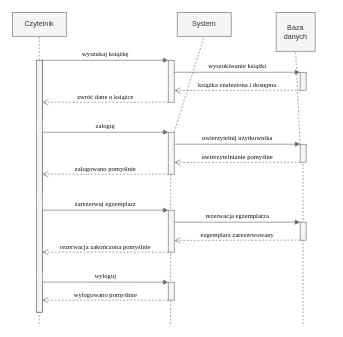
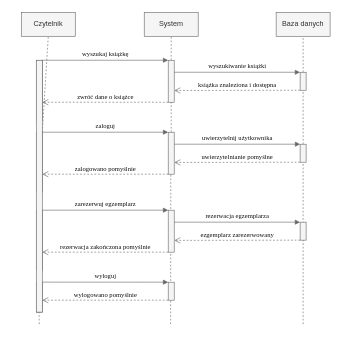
  <mxCell id="0" />
  <mxCell id="1" parent="0" />
  <mxCell id="2" value="&lt;font style=&quot;font-size: 11px&quot; color=&quot;#0d0d0d&quot;&gt;zaloguj&lt;/font&gt;" style="html=1;verticalAlign=bottom;endArrow=block;entryX=0;entryY=0;strokeColor=#666666;fontFamily=Tahoma;fontSize=14;fontColor=#000066;entryDx=0;entryDy=0;entryPerimeter=0;fillColor=#f5f5f5;" parent="1" target="12" edge="1"><mxGeometry relative="1" as="geometry"><mxPoint x="69.5" y="220" as="sourcePoint" /></mxGeometry></mxCell>
  <mxCell id="3" value="&lt;font color=&quot;#0d0d0d&quot; style=&quot;font-size: 11px&quot;&gt;uwierzytelnianie pomyślne&lt;/font&gt;" style="html=1;verticalAlign=bottom;endArrow=open;dashed=1;endSize=8;strokeColor=#666666;fontFamily=Tahoma;fontSize=10;fontColor=#000066;exitX=-0.02;exitY=1;exitDx=0;exitDy=0;exitPerimeter=0;entryX=1.02;entryY=0.72;entryDx=0;entryDy=0;entryPerimeter=0;fillColor=#f5f5f5;" parent="1" source="13" target="12" edge="1"><mxGeometry relative="1" as="geometry"><mxPoint x="500" y="265" as="sourcePoint" /><mxPoint x="340" y="260" as="targetPoint" /></mxGeometry></mxCell>
- <mxCell id="4" value="Czytelnik" style="rounded=0;whiteSpace=wrap;html=1;fillColor=#f5f5f5;strokeColor=#666666;fontColor=#333333;" parent="1" vertex="1"><mxGeometry x="20" y="20" width="90" height="40" as="geometry" /></mxCell>
+ <mxCell id="4" value="Czytelnik" style="rounded=0;whiteSpace=wrap;html=1;fillColor=#f5f5f5;strokeColor=#666666;fontColor=#333333;" parent="1" vertex="1"><mxGeometry x="35" y="20" width="90" height="40" as="geometry" /></mxCell>
  <mxCell id="5" value="" style="endArrow=none;dashed=1;html=1;entryX=0.5;entryY=1;entryDx=0;entryDy=0;fillColor=#f5f5f5;strokeColor=#666666;" parent="1" source="6" target="4" edge="1"><mxGeometry width="50" height="50" relative="1" as="geometry"><mxPoint x="65" y="821" as="sourcePoint" /><mxPoint x="74.5" y="98" as="targetPoint" /></mxGeometry></mxCell>
  <mxCell id="6" value="" style="html=1;points=[];perimeter=orthogonalPerimeter;strokeColor=#666666;fillColor=#f5f5f5;fontFamily=Tahoma;fontSize=14;align=center;fontColor=#333333;" parent="1" vertex="1"><mxGeometry x="60" y="220" width="10" height="100" as="geometry" /></mxCell>
  <mxCell id="7" value="" style="endArrow=none;dashed=1;html=1;entryX=0.5;entryY=1;entryDx=0;entryDy=0;fillColor=#f5f5f5;strokeColor=#666666;" parent="1" source="31" target="6" edge="1"><mxGeometry width="50" height="50" relative="1" as="geometry"><mxPoint x="65" y="660" as="sourcePoint" /><mxPoint x="65" y="70" as="targetPoint" /></mxGeometry></mxCell>
- <mxCell id="8" value="Baza danych" style="rounded=0;whiteSpace=wrap;html=1;fillColor=#f5f5f5;strokeColor=#666666;fontColor=#333333;" parent="1" vertex="1"><mxGeometry x="460" y="20" width="65" height="65" as="geometry" /></mxCell>
+ <mxCell id="8" value="Baza danych" style="rounded=0;whiteSpace=wrap;html=1;fillColor=#f5f5f5;strokeColor=#666666;fontColor=#333333;" parent="1" vertex="1"><mxGeometry x="460" y="20" width="90" height="40" as="geometry" /></mxCell>
  <mxCell id="9" value="" style="endArrow=none;dashed=1;html=1;entryX=0.5;entryY=1;entryDx=0;entryDy=0;fillColor=#f5f5f5;strokeColor=#666666;" parent="1" source="13" target="8" edge="1"><mxGeometry width="50" height="50" relative="1" as="geometry"><mxPoint x="515" y="821" as="sourcePoint" /><mxPoint x="580" y="200" as="targetPoint" /></mxGeometry></mxCell>
- <mxCell id="10" value="System" style="rounded=0;whiteSpace=wrap;html=1;fillColor=#f5f5f5;strokeColor=#666666;fontColor=#333333;" parent="1" vertex="1"><mxGeometry x="295" y="20" width="90" height="40" as="geometry" /></mxCell>
+ <mxCell id="10" value="System" style="rounded=0;whiteSpace=wrap;html=1;fillColor=#f5f5f5;strokeColor=#666666;fontColor=#333333;" parent="1" vertex="1"><mxGeometry x="240" y="20" width="90" height="40" as="geometry" /></mxCell>
  <mxCell id="11" value="" style="endArrow=none;dashed=1;html=1;entryX=0.5;entryY=1;entryDx=0;entryDy=0;fillColor=#f5f5f5;strokeColor=#666666;" parent="1" source="12" target="10" edge="1"><mxGeometry width="50" height="50" relative="1" as="geometry"><mxPoint x="414.5" y="844" as="sourcePoint" /><mxPoint x="414.5" y="90" as="targetPoint" /></mxGeometry></mxCell>
  <mxCell id="12" value="" style="html=1;points=[];perimeter=orthogonalPerimeter;strokeColor=#666666;fillColor=#f5f5f5;fontFamily=Tahoma;fontSize=14;align=center;fontColor=#333333;" parent="1" vertex="1"><mxGeometry x="280" y="220" width="10" height="70" as="geometry" /></mxCell>
  <mxCell id="13" value="" style="html=1;points=[];perimeter=orthogonalPerimeter;strokeColor=#666666;fillColor=#f5f5f5;fontFamily=Tahoma;fontSize=14;align=center;fontColor=#333333;" parent="1" vertex="1"><mxGeometry x="500" y="240" width="10" height="30" as="geometry" /></mxCell>
  <mxCell id="14" value="" style="endArrow=none;dashed=1;html=1;entryX=0.5;entryY=1;entryDx=0;entryDy=0;rounded=0;fillColor=#f5f5f5;strokeColor=#666666;" parent="1" target="13" edge="1"><mxGeometry width="50" height="50" relative="1" as="geometry"><mxPoint x="505" y="540" as="sourcePoint" /><mxPoint x="515" y="67" as="targetPoint" /></mxGeometry></mxCell>
  <mxCell id="15" value="" style="endArrow=none;dashed=1;html=1;rounded=0;entryX=0.429;entryY=0.996;entryDx=0;entryDy=0;entryPerimeter=0;fillColor=#f5f5f5;strokeColor=#666666;" parent="1" target="12" edge="1"><mxGeometry width="50" height="50" relative="1" as="geometry"><mxPoint x="284" y="540" as="sourcePoint" /><mxPoint x="450" y="150" as="targetPoint" /></mxGeometry></mxCell>
  <mxCell id="16" value="&lt;font color=&quot;#0d0d0d&quot; style=&quot;font-size: 11px&quot;&gt;zalogowano pomyślnie&lt;/font&gt;" style="html=1;verticalAlign=bottom;endArrow=open;dashed=1;endSize=8;strokeColor=#666666;fontFamily=Tahoma;fontSize=10;fontColor=#000066;exitX=0;exitY=1;exitDx=0;exitDy=0;exitPerimeter=0;entryX=1;entryY=0.7;entryDx=0;entryDy=0;entryPerimeter=0;fillColor=#f5f5f5;" parent="1" source="12" target="6" edge="1"><mxGeometry relative="1" as="geometry"><mxPoint x="260" y="292" as="sourcePoint" /><mxPoint x="120" y="300" as="targetPoint" /></mxGeometry></mxCell>
  <mxCell id="17" value="&lt;font style=&quot;font-size: 11px&quot; color=&quot;#0d0d0d&quot;&gt;wyszukaj książkę&lt;/font&gt;" style="html=1;verticalAlign=bottom;endArrow=block;entryX=0;entryY=0;strokeColor=#666666;fontFamily=Tahoma;fontSize=14;fontColor=#000066;entryDx=0;entryDy=0;entryPerimeter=0;fillColor=#f5f5f5;" parent="1" target="20" edge="1"><mxGeometry relative="1" as="geometry"><mxPoint x="69.5" y="100" as="sourcePoint" /></mxGeometry></mxCell>
  <mxCell id="18" value="&lt;font color=&quot;#0d0d0d&quot; style=&quot;font-size: 11px&quot;&gt;książka znaleziona i dostępna&lt;/font&gt;" style="html=1;verticalAlign=bottom;endArrow=open;dashed=1;endSize=8;strokeColor=#666666;fontFamily=Tahoma;fontSize=10;fontColor=#000066;exitX=-0.02;exitY=1;exitDx=0;exitDy=0;exitPerimeter=0;entryX=1.02;entryY=0.72;entryDx=0;entryDy=0;entryPerimeter=0;fillColor=#f5f5f5;" parent="1" source="21" target="20" edge="1"><mxGeometry relative="1" as="geometry"><mxPoint x="500" y="145" as="sourcePoint" /><mxPoint x="340" y="140" as="targetPoint" /></mxGeometry></mxCell>
  <mxCell id="19" value="" style="html=1;points=[];perimeter=orthogonalPerimeter;strokeColor=#666666;fillColor=#f5f5f5;fontFamily=Tahoma;fontSize=14;align=center;fontColor=#333333;" parent="1" vertex="1"><mxGeometry x="60" y="100" width="10" height="100" as="geometry" /></mxCell>
  <mxCell id="20" value="" style="html=1;points=[];perimeter=orthogonalPerimeter;strokeColor=#666666;fillColor=#f5f5f5;fontFamily=Tahoma;fontSize=14;align=center;fontColor=#333333;" parent="1" vertex="1"><mxGeometry x="280" y="100" width="10" height="70" as="geometry" /></mxCell>
  <mxCell id="21" value="" style="html=1;points=[];perimeter=orthogonalPerimeter;strokeColor=#666666;fillColor=#f5f5f5;fontFamily=Tahoma;fontSize=14;align=center;fontColor=#333333;" parent="1" vertex="1"><mxGeometry x="500" y="120" width="10" height="30" as="geometry" /></mxCell>
  <mxCell id="22" value="&lt;font color=&quot;#0d0d0d&quot; style=&quot;font-size: 11px&quot;&gt;zwróć dane o książce&lt;/font&gt;" style="html=1;verticalAlign=bottom;endArrow=open;dashed=1;endSize=8;strokeColor=#666666;fontFamily=Tahoma;fontSize=10;fontColor=#000066;exitX=0;exitY=1;exitDx=0;exitDy=0;exitPerimeter=0;entryX=1;entryY=0.7;entryDx=0;entryDy=0;entryPerimeter=0;fillColor=#f5f5f5;" parent="1" source="20" target="19" edge="1"><mxGeometry relative="1" as="geometry"><mxPoint x="260" y="172" as="sourcePoint" /><mxPoint x="120" y="180" as="targetPoint" /></mxGeometry></mxCell>
  <mxCell id="23" value="&lt;font style=&quot;font-size: 11px&quot; color=&quot;#0d0d0d&quot;&gt;zarezerwuj egzemplarz&lt;/font&gt;" style="html=1;verticalAlign=bottom;endArrow=block;entryX=0;entryY=0;strokeColor=#666666;fontFamily=Tahoma;fontSize=14;fontColor=#000066;entryDx=0;entryDy=0;entryPerimeter=0;fillColor=#f5f5f5;" parent="1" target="26" edge="1"><mxGeometry relative="1" as="geometry"><mxPoint x="69.5" y="350" as="sourcePoint" /></mxGeometry></mxCell>
  <mxCell id="24" value="&lt;font color=&quot;#0d0d0d&quot; style=&quot;font-size: 11px&quot;&gt;ezgemplarz zarezerwowany&lt;/font&gt;" style="html=1;verticalAlign=bottom;endArrow=open;dashed=1;endSize=8;strokeColor=#666666;fontFamily=Tahoma;fontSize=10;fontColor=#000066;exitX=-0.02;exitY=1;exitDx=0;exitDy=0;exitPerimeter=0;entryX=1.02;entryY=0.72;entryDx=0;entryDy=0;entryPerimeter=0;fillColor=#f5f5f5;" parent="1" source="27" target="26" edge="1"><mxGeometry relative="1" as="geometry"><mxPoint x="500" y="395" as="sourcePoint" /><mxPoint x="340" y="390" as="targetPoint" /></mxGeometry></mxCell>
  <mxCell id="25" value="" style="html=1;points=[];perimeter=orthogonalPerimeter;strokeColor=#666666;fillColor=#f5f5f5;fontFamily=Tahoma;fontSize=14;align=center;fontColor=#333333;" parent="1" vertex="1"><mxGeometry x="60" y="350" width="10" height="100" as="geometry" /></mxCell>
  <mxCell id="26" value="" style="html=1;points=[];perimeter=orthogonalPerimeter;strokeColor=#666666;fillColor=#f5f5f5;fontFamily=Tahoma;fontSize=14;align=center;fontColor=#333333;" parent="1" vertex="1"><mxGeometry x="280" y="350" width="10" height="70" as="geometry" /></mxCell>
  <mxCell id="27" value="" style="html=1;points=[];perimeter=orthogonalPerimeter;strokeColor=#666666;fillColor=#f5f5f5;fontFamily=Tahoma;fontSize=14;align=center;fontColor=#333333;" parent="1" vertex="1"><mxGeometry x="500" y="370" width="10" height="30" as="geometry" /></mxCell>
  <mxCell id="28" value="&lt;font color=&quot;#0d0d0d&quot; style=&quot;font-size: 11px&quot;&gt;rezerwacja zakończona pomyślnie&lt;/font&gt;" style="html=1;verticalAlign=bottom;endArrow=open;dashed=1;endSize=8;strokeColor=#666666;fontFamily=Tahoma;fontSize=10;fontColor=#000066;exitX=0;exitY=1;exitDx=0;exitDy=0;exitPerimeter=0;entryX=1;entryY=0.7;entryDx=0;entryDy=0;entryPerimeter=0;fillColor=#f5f5f5;" parent="1" source="26" target="25" edge="1"><mxGeometry relative="1" as="geometry"><mxPoint x="260" y="422" as="sourcePoint" /><mxPoint x="120" y="430" as="targetPoint" /></mxGeometry></mxCell>
  <mxCell id="29" value="&lt;font color=&quot;#0d0d0d&quot; style=&quot;font-size: 11px&quot;&gt;wylogowano pomyślnie&lt;/font&gt;" style="html=1;verticalAlign=bottom;endArrow=open;dashed=1;endSize=8;strokeColor=#666666;fontFamily=Tahoma;fontSize=10;fontColor=#000066;exitX=-0.02;exitY=1;exitDx=0;exitDy=0;exitPerimeter=0;fillColor=#f5f5f5;" parent="1" source="30" target="31" edge="1"><mxGeometry relative="1" as="geometry"><mxPoint x="280" y="495.1" as="sourcePoint" /><mxPoint x="70.2" y="500.5" as="targetPoint" /></mxGeometry></mxCell>
  <mxCell id="30" value="" style="html=1;points=[];perimeter=orthogonalPerimeter;strokeColor=#666666;fillColor=#f5f5f5;fontFamily=Tahoma;fontSize=14;align=center;fontColor=#333333;" parent="1" vertex="1"><mxGeometry x="280" y="470.1" width="10" height="30" as="geometry" /></mxCell>
  <mxCell id="31" value="" style="html=1;points=[];perimeter=orthogonalPerimeter;strokeColor=#666666;fillColor=#f5f5f5;fontFamily=Tahoma;fontSize=14;align=center;fontColor=#333333;" parent="1" vertex="1"><mxGeometry x="60" y="470.1" width="10" height="50" as="geometry" /></mxCell>
  <mxCell id="32" value="" style="endArrow=none;dashed=1;html=1;fillColor=#f5f5f5;strokeColor=#666666;" parent="1" edge="1"><mxGeometry width="50" height="50" relative="1" as="geometry"><mxPoint x="65" y="540" as="sourcePoint" /><mxPoint x="64.66" y="520.1" as="targetPoint" /></mxGeometry></mxCell>
  <mxCell id="33" value="&lt;font style=&quot;font-size: 11px&quot; color=&quot;#0d0d0d&quot;&gt;wyloguj&lt;/font&gt;" style="html=1;verticalAlign=bottom;endArrow=block;strokeColor=#666666;fontFamily=Tahoma;fontSize=14;fontColor=#000066;exitX=1;exitY=-0.002;exitDx=0;exitDy=0;exitPerimeter=0;fillColor=#f5f5f5;" parent="1" source="31" target="30" edge="1"><mxGeometry relative="1" as="geometry"><mxPoint x="80" y="470.01" as="sourcePoint" /><mxPoint x="250" y="440.01" as="targetPoint" /></mxGeometry></mxCell>
  <mxCell id="34" value="&lt;span style=&quot;color: rgb(13 , 13 , 13) ; font-size: 11px&quot;&gt;rezerwacja egzemplarza&lt;/span&gt;" style="html=1;verticalAlign=bottom;endArrow=block;strokeColor=#666666;fontFamily=Tahoma;fontSize=14;fontColor=#000066;entryX=-0.014;entryY=0;entryDx=0;entryDy=0;entryPerimeter=0;exitX=1;exitY=0.286;exitDx=0;exitDy=0;exitPerimeter=0;fillColor=#f5f5f5;" parent="1" source="26" target="27" edge="1"><mxGeometry relative="1" as="geometry"><mxPoint x="300" y="370" as="sourcePoint" /><mxPoint x="410" y="330" as="targetPoint" /></mxGeometry></mxCell>
  <mxCell id="35" value="&lt;span style=&quot;color: rgb(13 , 13 , 13) ; font-size: 11px&quot;&gt;wyszukiwanie książki&lt;/span&gt;" style="html=1;verticalAlign=bottom;endArrow=block;strokeColor=#666666;fontFamily=Tahoma;fontSize=14;fontColor=#000066;exitX=0.986;exitY=0.286;exitDx=0;exitDy=0;exitPerimeter=0;entryX=-0.014;entryY=0;entryDx=0;entryDy=0;entryPerimeter=0;fillColor=#f5f5f5;" parent="1" source="20" target="21" edge="1"><mxGeometry relative="1" as="geometry"><mxPoint x="300" y="270.02" as="sourcePoint" /><mxPoint x="450" y="200" as="targetPoint" /></mxGeometry></mxCell>
  <mxCell id="36" value="&lt;span style=&quot;color: rgb(13 , 13 , 13) ; font-size: 11px&quot;&gt;uwierzytelnij użytkownika&lt;/span&gt;" style="html=1;verticalAlign=bottom;endArrow=block;strokeColor=#666666;fontFamily=Tahoma;fontSize=14;fontColor=#000066;entryX=0;entryY=0;entryDx=0;entryDy=0;entryPerimeter=0;fillColor=#f5f5f5;" parent="1" target="13" edge="1"><mxGeometry relative="1" as="geometry"><mxPoint x="290" y="240" as="sourcePoint" /><mxPoint x="490" y="240" as="targetPoint" /></mxGeometry></mxCell>
  <mxCell id="37" value="" style="html=1;points=[];perimeter=orthogonalPerimeter;strokeColor=#666666;fillColor=#f5f5f5;fontFamily=Tahoma;fontSize=14;align=center;fontColor=#333333;" parent="1" vertex="1"><mxGeometry x="60" y="100" width="10" height="420" as="geometry" /></mxCell>
